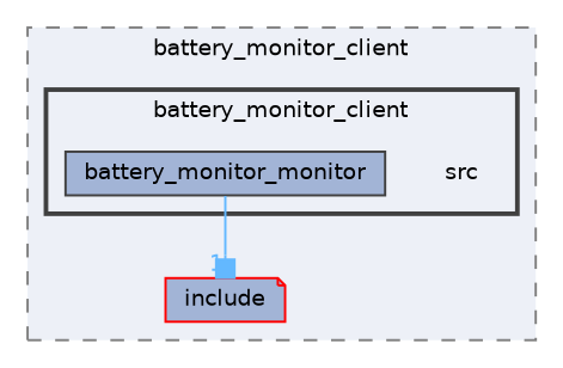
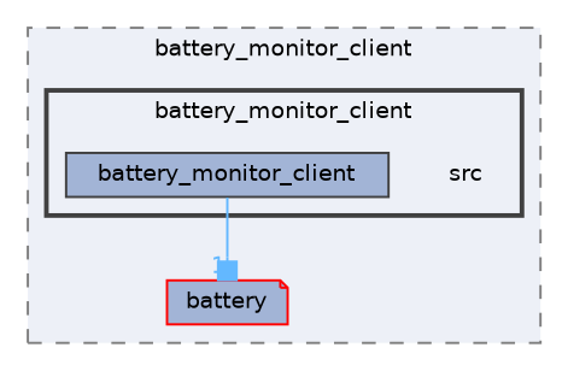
  digraph {
    compound=true
    node [fontname=Helvetica fontsize=10 fillcolor="#a2b4d6" style=filled]
    n1 [height=0.2 label=src shape=plaintext width=0.4 fillcolor="" style=""]
-   n2 [color=grey25 height=0.2 label=battery_monitor_monitor shape=box width=0.4]
-   n3 [color=red height=0.2 label=include shape=note width=0.4]
+   n2 [color=grey25 height=0.2 label=battery_monitor_client shape=box width=0.4]
+   n3 [color=red height=0.2 label=battery shape=note width=0.4]
    subgraph cluster_1 {
      bgcolor="#edf0f7"
      fontname=Helvetica
      fontsize=10
      label=battery_monitor_client
      pencolor=grey50
      style="filled,dashed"
      n3
      subgraph cluster_2 {
        bgcolor="#edf0f7"
        fontname=Helvetica
        fontsize=10
        pencolor=grey25
        style="filled,bold"
        n1
        n2
      }
    }
    n2 -> n3 [color=steelblue1 fontcolor=steelblue1 fontname=Helvetica fontsize=10 headlabel=1 labeldistance=1.5 labelfontname=Helvetica labelfontsize=10 arrowhead=box]
  }
